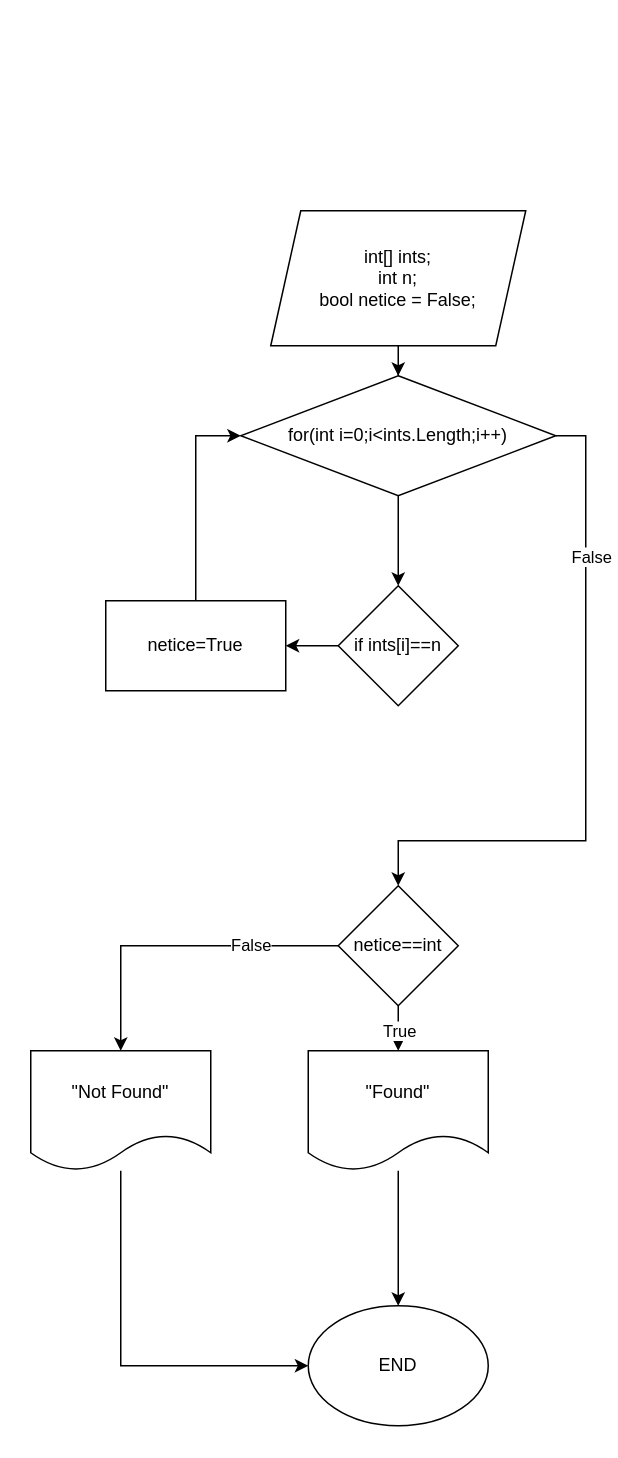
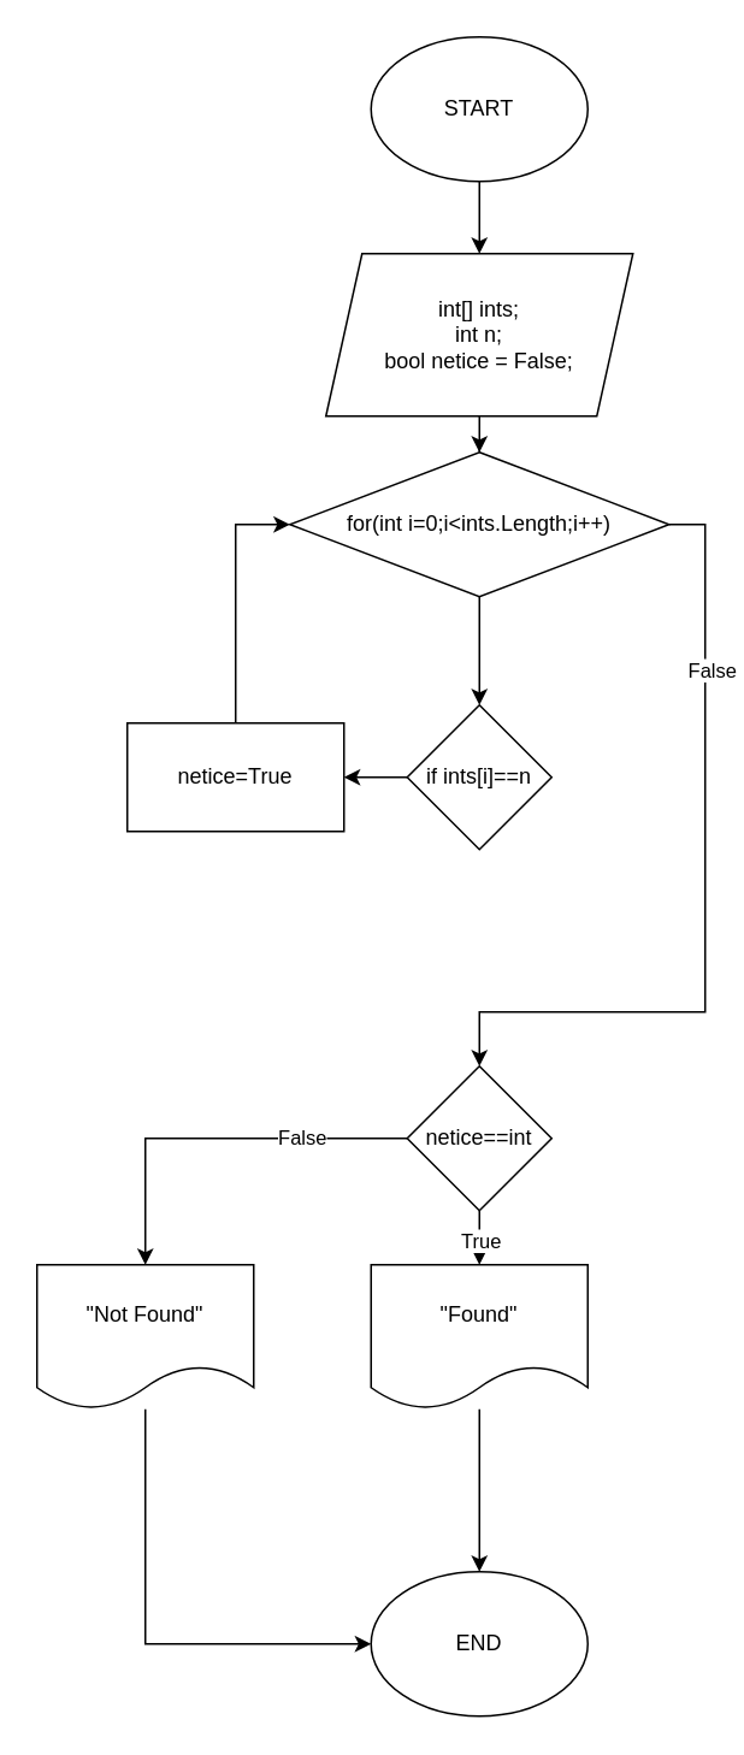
  <mxCell id="0" />
  <mxCell id="1" parent="0" />
+ <mxCell id="2" value="" style="edgeStyle=orthogonalEdgeStyle;rounded=0;orthogonalLoop=1;jettySize=auto;html=1;" edge="1" parent="1" source="3" target="5"><mxGeometry relative="1" as="geometry" /></mxCell>
+ <mxCell id="3" value="START" style="ellipse;whiteSpace=wrap;html=1;" vertex="1" parent="1"><mxGeometry x="205" width="120" height="80" as="geometry" y="20" /></mxCell>
  <mxCell id="4" value="" style="edgeStyle=orthogonalEdgeStyle;rounded=0;orthogonalLoop=1;jettySize=auto;html=1;" edge="1" parent="1" source="5" target="9"><mxGeometry relative="1" as="geometry" /></mxCell>
  <mxCell id="5" value="int[] ints;&lt;div&gt;int n;&lt;/div&gt;&lt;div&gt;bool netice = False;&lt;/div&gt;" style="shape=parallelogram;perimeter=parallelogramPerimeter;whiteSpace=wrap;html=1;fixedSize=1;" vertex="1" parent="1"><mxGeometry x="180" y="140" width="170" height="90" as="geometry" /></mxCell>
  <mxCell id="6" value="" style="edgeStyle=orthogonalEdgeStyle;rounded=0;orthogonalLoop=1;jettySize=auto;html=1;" edge="1" parent="1" source="9" target="11"><mxGeometry relative="1" as="geometry" /></mxCell>
  <mxCell id="7" style="edgeStyle=orthogonalEdgeStyle;rounded=0;orthogonalLoop=1;jettySize=auto;html=1;" edge="1" parent="1" source="9" target="16"><mxGeometry relative="1" as="geometry"><Array as="points"><mxPoint x="390" y="290" /><mxPoint x="390" y="560" /><mxPoint x="265" y="560" /></Array></mxGeometry></mxCell>
  <mxCell id="8" value="False" style="edgeLabel;html=1;align=center;verticalAlign=middle;resizable=0;points=[];" vertex="1" connectable="0" parent="7"><mxGeometry x="-0.551" y="3" relative="1" as="geometry"><mxPoint as="offset" /></mxGeometry></mxCell>
  <mxCell id="9" value="for(int i=0;i&amp;lt;ints.Length;i++)" style="rhombus;whiteSpace=wrap;html=1;" vertex="1" parent="1"><mxGeometry x="160" y="250" width="210" height="80" as="geometry" /></mxCell>
  <mxCell id="10" value="" style="edgeStyle=orthogonalEdgeStyle;rounded=0;orthogonalLoop=1;jettySize=auto;html=1;" edge="1" parent="1" source="11" target="23"><mxGeometry relative="1" as="geometry" /></mxCell>
  <mxCell id="11" value="if ints[i]==n" style="rhombus;whiteSpace=wrap;html=1;" vertex="1" parent="1"><mxGeometry x="225" y="390" width="80" height="80" as="geometry" /></mxCell>
  <mxCell id="12" value="" style="edgeStyle=orthogonalEdgeStyle;rounded=0;orthogonalLoop=1;jettySize=auto;html=1;" edge="1" parent="1" source="16" target="18"><mxGeometry relative="1" as="geometry" /></mxCell>
  <mxCell id="13" value="True" style="edgeLabel;html=1;align=center;verticalAlign=middle;resizable=0;points=[];" vertex="1" connectable="0" parent="12"><mxGeometry x="-0.057" relative="1" as="geometry"><mxPoint as="offset" /></mxGeometry></mxCell>
  <mxCell id="14" style="edgeStyle=orthogonalEdgeStyle;rounded=0;orthogonalLoop=1;jettySize=auto;html=1;entryX=0.5;entryY=0;entryDx=0;entryDy=0;" edge="1" parent="1" source="16" target="20"><mxGeometry relative="1" as="geometry" /></mxCell>
  <mxCell id="15" value="False" style="edgeLabel;html=1;align=center;verticalAlign=middle;resizable=0;points=[];" vertex="1" connectable="0" parent="14"><mxGeometry x="-0.449" y="-1" relative="1" as="geometry"><mxPoint as="offset" /></mxGeometry></mxCell>
  <mxCell id="16" value="netice==int" style="rhombus;whiteSpace=wrap;html=1;" vertex="1" parent="1"><mxGeometry x="225" y="590" width="80" height="80" as="geometry" /></mxCell>
  <mxCell id="17" style="edgeStyle=orthogonalEdgeStyle;rounded=0;orthogonalLoop=1;jettySize=auto;html=1;" edge="1" parent="1" source="18" target="21"><mxGeometry relative="1" as="geometry" /></mxCell>
  <mxCell id="18" value="&quot;Found&quot;" style="shape=document;whiteSpace=wrap;html=1;boundedLbl=1;" vertex="1" parent="1"><mxGeometry x="205" y="700" width="120" height="80" as="geometry" /></mxCell>
  <mxCell id="19" style="edgeStyle=orthogonalEdgeStyle;rounded=0;orthogonalLoop=1;jettySize=auto;html=1;entryX=0;entryY=0.5;entryDx=0;entryDy=0;" edge="1" parent="1" source="20" target="21"><mxGeometry relative="1" as="geometry"><Array as="points"><mxPoint x="80" y="910" /></Array></mxGeometry></mxCell>
  <mxCell id="20" value="&quot;Not Found&quot;" style="shape=document;whiteSpace=wrap;html=1;boundedLbl=1;" vertex="1" parent="1"><mxGeometry x="20" y="700" width="120" height="80" as="geometry" /></mxCell>
  <mxCell id="21" value="END" style="ellipse;whiteSpace=wrap;html=1;" vertex="1" parent="1"><mxGeometry x="205" y="870" width="120" height="80" as="geometry" /></mxCell>
  <mxCell id="22" style="edgeStyle=orthogonalEdgeStyle;rounded=0;orthogonalLoop=1;jettySize=auto;html=1;entryX=0;entryY=0.5;entryDx=0;entryDy=0;" edge="1" parent="1" source="23" target="9"><mxGeometry relative="1" as="geometry" /></mxCell>
  <mxCell id="23" value="netice=True" style="rounded=0;whiteSpace=wrap;html=1;" vertex="1" parent="1"><mxGeometry x="70" y="400" width="120" height="60" as="geometry" /></mxCell>
